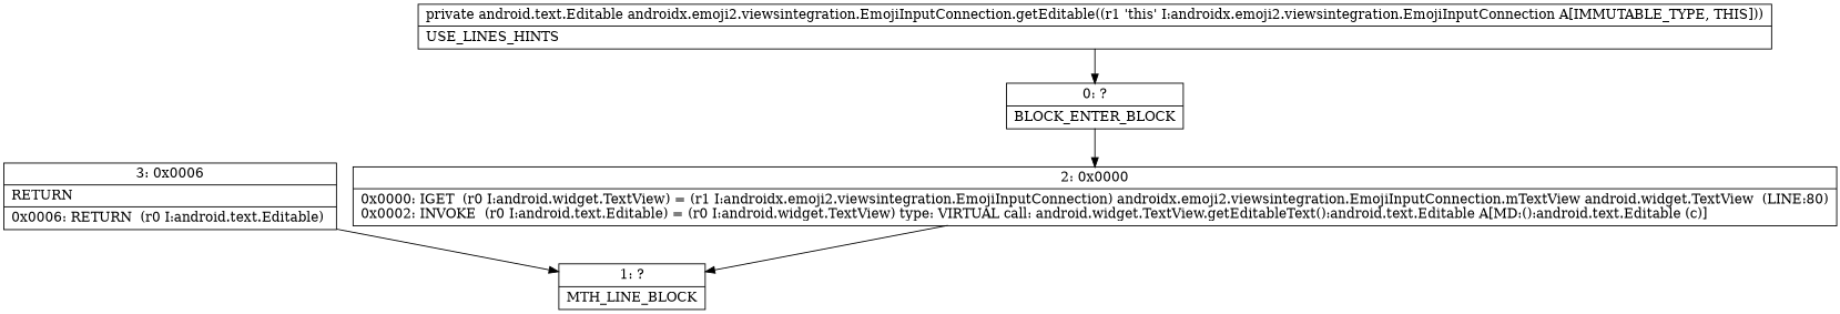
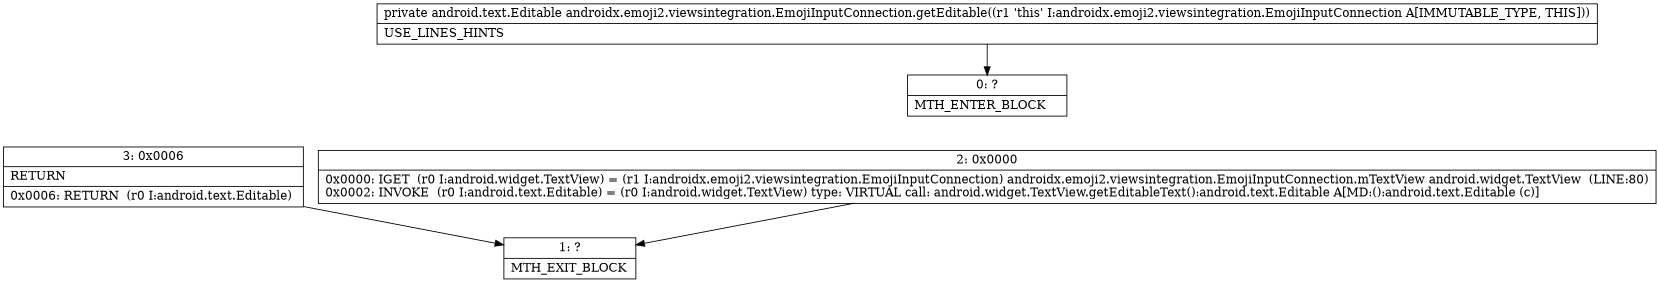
  digraph {
    node [shape=record]
-   n1 [label="{0\:\ ?|BLOCK_ENTER_BLOCK\l}"]
+   n1 [label="{0\:\ ?|MTH_ENTER_BLOCK\l}"]
    n2 [label="{2\:\ 0x0000|0x0000: IGET  (r0 I:android.widget.TextView) = (r1 I:androidx.emoji2.viewsintegration.EmojiInputConnection) androidx.emoji2.viewsintegration.EmojiInputConnection.mTextView android.widget.TextView  (LINE:80)\l0x0002: INVOKE  (r0 I:android.text.Editable) = (r0 I:android.widget.TextView) type: VIRTUAL call: android.widget.TextView.getEditableText():android.text.Editable A[MD:():android.text.Editable (c)]\l}"]
-   n3 [label="{1\:\ ?|MTH_LINE_BLOCK\l}"]
+   n3 [label="{1\:\ ?|MTH_EXIT_BLOCK\l}"]
    n4 [label="{3\:\ 0x0006|RETURN\l|0x0006: RETURN  (r0 I:android.text.Editable) \l}"]
    n5 [label="{private android.text.Editable androidx.emoji2.viewsintegration.EmojiInputConnection.getEditable((r1 'this' I:androidx.emoji2.viewsintegration.EmojiInputConnection A[IMMUTABLE_TYPE, THIS]))  | USE_LINES_HINTS\l}"]
-   n1 -> n2
    n2 -> n3
    n4 -> n3
    n5 -> n1
  }
